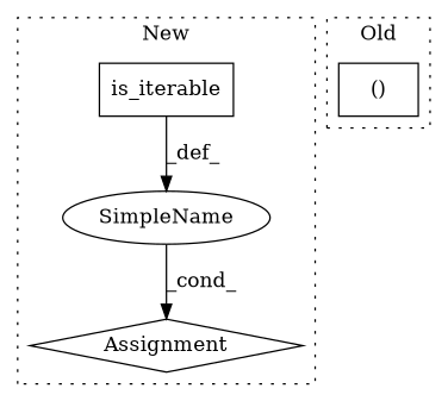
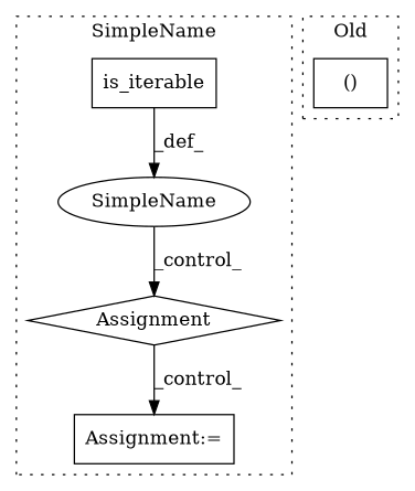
  digraph {
    node [shape=box]
    n1 [a=32 l="12,1" label=is_iterable s="32236,32253"]
    n2 [a=25 l="4,2" label=Assignment s="32223,32254" shape=diamond]
    n3 [a=42 label=SimpleName shape=ellipse]
+   n4 [a=7 l=1 label="Assignment:=" s=32544]
    n5 [a=106 l=21 label="()" s=36303]
    subgraph cluster_1 {
-     label=New
+     label=SimpleName
      style=dotted
      n1
      n2
      n3
+     n4
    }
    subgraph cluster_2 {
      label=Old
      style=dotted
      n5
    }
    n1 -> n3 [label=_def_]
-   n3 -> n2 [label=_cond_]
+   n2 -> n4 [label=_control_]
+   n3 -> n2 [label=_control_]
  }
